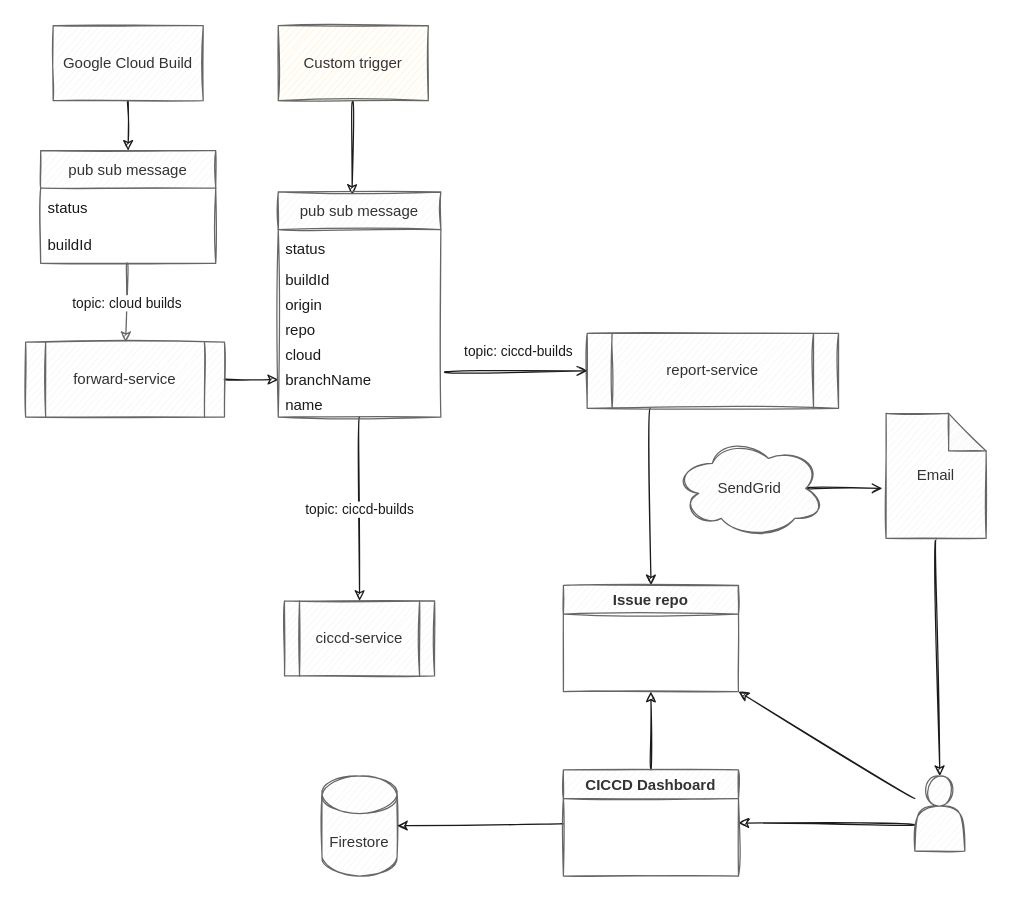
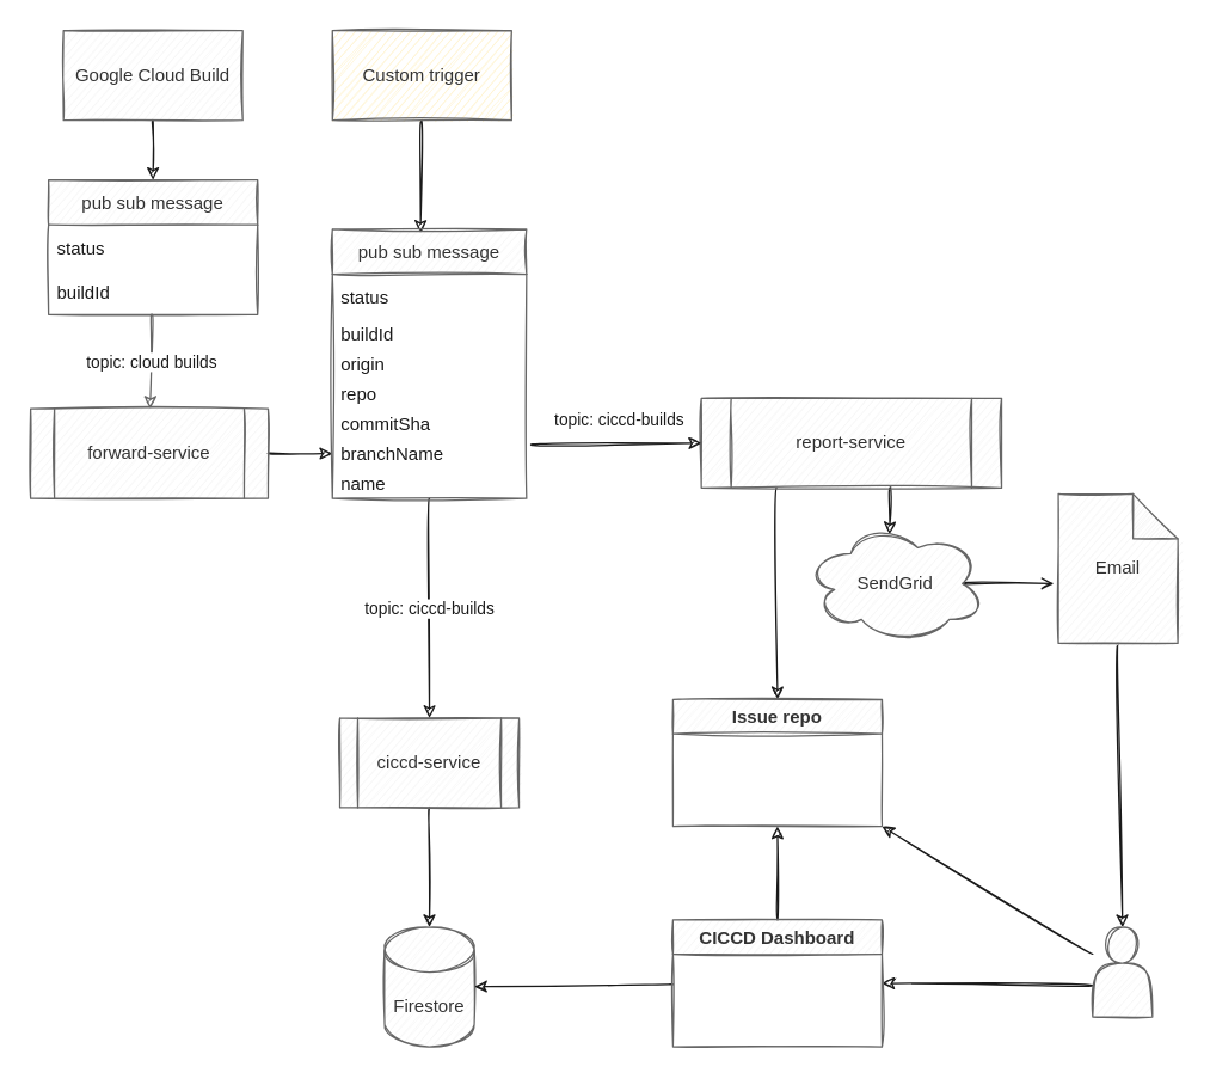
  <mxCell id="0" />
  <mxCell id="1" parent="0" />
  <mxCell id="2" style="edgeStyle=none;html=1;exitX=0.5;exitY=1;exitDx=0;exitDy=0;exitPerimeter=0;entryX=0.5;entryY=0;entryDx=0;entryDy=0;sketch=1;curved=1;rounded=0;strokeColor=#1A1A1A;" parent="1" source="3" target="35" edge="1"><mxGeometry relative="1" as="geometry" /></mxCell>
  <mxCell id="3" value="Email" style="shape=note;whiteSpace=wrap;html=1;backgroundOutline=1;darkOpacity=0.05;sketch=1;rounded=0;fillColor=#f5f5f5;fontColor=#333333;strokeColor=#666666;" parent="1" vertex="1"><mxGeometry x="708" y="330" width="80" height="100" as="geometry" /></mxCell>
  <mxCell id="4" style="edgeStyle=none;html=1;exitX=0.5;exitY=1;exitDx=0;exitDy=0;entryX=0.5;entryY=0;entryDx=0;entryDy=0;sketch=1;curved=1;rounded=0;strokeColor=#1A1A1A;" parent="1" source="5" edge="1"><mxGeometry relative="1" as="geometry"><mxPoint x="102" y="120" as="targetPoint" /></mxGeometry></mxCell>
  <mxCell id="5" value="Google Cloud Build" style="rounded=0;whiteSpace=wrap;html=1;sketch=1;fillColor=#f5f5f5;fontColor=#333333;strokeColor=#666666;" parent="1" vertex="1"><mxGeometry x="42" y="20" width="120" height="60" as="geometry" /></mxCell>
  <mxCell id="6" style="edgeStyle=none;html=1;sketch=1;curved=1;rounded=0;strokeColor=#1A1A1A;exitX=1;exitY=0.5;exitDx=0;exitDy=0;entryX=0;entryY=0.5;entryDx=0;entryDy=0;" parent="1" source="7" target="21" edge="1"><mxGeometry relative="1" as="geometry"><mxPoint x="215" y="300" as="targetPoint" /></mxGeometry></mxCell>
  <mxCell id="7" value="forward-service" style="shape=process;whiteSpace=wrap;html=1;backgroundOutline=1;sketch=1;rounded=0;fillColor=#f5f5f5;fontColor=#333333;strokeColor=#666666;" parent="1" vertex="1"><mxGeometry x="20" y="273" width="159" height="60" as="geometry" /></mxCell>
+ <mxCell id="8" style="edgeStyle=none;html=1;entryX=0.467;entryY=0.088;entryDx=0;entryDy=0;entryPerimeter=0;sketch=1;curved=1;rounded=0;strokeColor=#1A1A1A;exitX=0.631;exitY=0.995;exitDx=0;exitDy=0;exitPerimeter=0;" parent="1" source="37" target="24" edge="1"><mxGeometry relative="1" as="geometry" /></mxCell>
+ <mxCell id="9" style="edgeStyle=none;html=1;exitX=0.5;exitY=1;exitDx=0;exitDy=0;entryX=0.5;entryY=0;entryDx=0;entryDy=0;entryPerimeter=0;sketch=1;curved=1;rounded=0;strokeColor=#1A1A1A;" parent="1" source="11" target="29" edge="1"><mxGeometry relative="1" as="geometry" /></mxCell>
  <mxCell id="10" style="edgeStyle=none;html=1;entryX=0.5;entryY=0;entryDx=0;entryDy=0;sketch=1;curved=1;rounded=0;strokeColor=#1A1A1A;exitX=0.25;exitY=1;exitDx=0;exitDy=0;fontStyle=0" parent="1" source="37" target="36" edge="1"><mxGeometry relative="1" as="geometry" /></mxCell>
  <mxCell id="11" value="ciccd-service" style="shape=process;whiteSpace=wrap;html=1;backgroundOutline=1;sketch=1;rounded=0;fillColor=#f5f5f5;fontColor=#333333;strokeColor=#666666;" parent="1" vertex="1"><mxGeometry x="227" y="480" width="120" height="60" as="geometry" /></mxCell>
  <mxCell id="12" style="edgeStyle=none;html=1;entryX=0.454;entryY=0.013;entryDx=0;entryDy=0;entryPerimeter=0;sketch=1;curved=1;rounded=0;strokeColor=#1A1A1A;" parent="1" source="13" target="15" edge="1"><mxGeometry relative="1" as="geometry" /></mxCell>
  <mxCell id="13" value="Custom trigger" style="rounded=0;whiteSpace=wrap;html=1;sketch=1;fillColor=#fff2cc;fontColor=#333333;strokeColor=#666666;" parent="1" vertex="1"><mxGeometry x="222" y="20" width="120" height="60" as="geometry" /></mxCell>
  <mxCell id="14" value="&lt;meta charset=&quot;utf-8&quot;&gt;&lt;span style=&quot;font-family: helvetica; font-size: 11px; font-style: normal; font-weight: 400; letter-spacing: normal; text-align: center; text-indent: 0px; text-transform: none; word-spacing: 0px; display: inline; float: none;&quot;&gt;topic: ciccd-builds&lt;/span&gt;" style="edgeStyle=none;html=1;entryX=0.5;entryY=0;entryDx=0;entryDy=0;sketch=1;curved=1;rounded=0;strokeColor=#1A1A1A;labelBackgroundColor=#FFFFFF;fontColor=#1A1A1A;" parent="1" source="15" target="11" edge="1"><mxGeometry relative="1" as="geometry" /></mxCell>
  <mxCell id="15" value="pub sub message" style="swimlane;fontStyle=0;childLayout=stackLayout;horizontal=1;startSize=30;horizontalStack=0;resizeParent=1;resizeParentMax=0;resizeLast=0;collapsible=1;marginBottom=0;sketch=1;rounded=0;fillColor=#f5f5f5;fontColor=#333333;strokeColor=#666666;" parent="1" vertex="1"><mxGeometry x="222" y="153" width="130" height="180" as="geometry"><mxRectangle x="240" y="255" width="130" height="30" as="alternateBounds" /></mxGeometry></mxCell>
  <mxCell id="16" value="status" style="text;strokeColor=none;fillColor=none;align=left;verticalAlign=middle;spacingLeft=4;spacingRight=4;overflow=hidden;points=[[0,0.5],[1,0.5]];portConstraint=eastwest;rotatable=0;sketch=1;rounded=0;fontColor=#1A1A1A;" parent="15" vertex="1"><mxGeometry y="30" width="130" height="30" as="geometry" /></mxCell>
  <mxCell id="17" value="buildId  " style="text;strokeColor=none;fillColor=none;align=left;verticalAlign=middle;spacingLeft=4;spacingRight=4;overflow=hidden;points=[[0,0.5],[1,0.5]];portConstraint=eastwest;rotatable=0;sketch=1;rounded=0;fontColor=#1A1A1A;" parent="15" vertex="1"><mxGeometry y="60" width="130" height="20" as="geometry" /></mxCell>
  <mxCell id="18" value="origin" style="text;strokeColor=none;fillColor=none;align=left;verticalAlign=middle;spacingLeft=4;spacingRight=4;overflow=hidden;points=[[0,0.5],[1,0.5]];portConstraint=eastwest;rotatable=0;sketch=1;rounded=0;fontColor=#1A1A1A;" parent="15" vertex="1"><mxGeometry y="80" width="130" height="20" as="geometry" /></mxCell>
  <mxCell id="19" value="repo" style="text;strokeColor=none;fillColor=none;align=left;verticalAlign=middle;spacingLeft=4;spacingRight=4;overflow=hidden;points=[[0,0.5],[1,0.5]];portConstraint=eastwest;rotatable=0;sketch=1;rounded=0;fontColor=#1A1A1A;" parent="15" vertex="1"><mxGeometry y="100" width="130" height="20" as="geometry" /></mxCell>
- <mxCell id="20" value="cloud" style="text;strokeColor=none;fillColor=none;align=left;verticalAlign=middle;spacingLeft=4;spacingRight=4;overflow=hidden;points=[[0,0.5],[1,0.5]];portConstraint=eastwest;rotatable=0;sketch=1;rounded=0;fontColor=#1A1A1A;" parent="15" vertex="1"><mxGeometry y="120" width="130" height="20" as="geometry" /></mxCell>
+ <mxCell id="20" value="commitSha" style="text;strokeColor=none;fillColor=none;align=left;verticalAlign=middle;spacingLeft=4;spacingRight=4;overflow=hidden;points=[[0,0.5],[1,0.5]];portConstraint=eastwest;rotatable=0;sketch=1;rounded=0;fontColor=#1A1A1A;" parent="15" vertex="1"><mxGeometry y="120" width="130" height="20" as="geometry" /></mxCell>
  <mxCell id="21" value="branchName" style="text;strokeColor=none;fillColor=none;align=left;verticalAlign=middle;spacingLeft=4;spacingRight=4;overflow=hidden;points=[[0,0.5],[1,0.5]];portConstraint=eastwest;rotatable=0;sketch=1;rounded=0;fontColor=#1A1A1A;" parent="15" vertex="1"><mxGeometry y="140" width="130" height="20" as="geometry" /></mxCell>
  <mxCell id="22" value="name" style="text;strokeColor=none;fillColor=none;align=left;verticalAlign=middle;spacingLeft=4;spacingRight=4;overflow=hidden;points=[[0,0.5],[1,0.5]];portConstraint=eastwest;rotatable=0;sketch=1;rounded=0;fontColor=#1A1A1A;" parent="15" vertex="1"><mxGeometry y="160" width="130" height="20" as="geometry" /></mxCell>
  <mxCell id="23" style="edgeStyle=none;html=1;exitX=0.875;exitY=0.5;exitDx=0;exitDy=0;exitPerimeter=0;entryX=-0.037;entryY=0.6;entryDx=0;entryDy=0;entryPerimeter=0;sketch=1;curved=1;rounded=0;strokeColor=#1A1A1A;endArrow=open;" parent="1" source="24" target="3" edge="1"><mxGeometry relative="1" as="geometry" /></mxCell>
  <mxCell id="24" value="SendGrid" style="ellipse;shape=cloud;whiteSpace=wrap;html=1;sketch=1;rounded=0;fillColor=#f5f5f5;strokeColor=#666666;fontColor=#333333;" parent="1" vertex="1"><mxGeometry x="539" y="350" width="120" height="80" as="geometry" /></mxCell>
  <mxCell id="25" value="topic: cloud builds" style="edgeStyle=none;html=1;sketch=1;curved=1;rounded=0;fillColor=#f5f5f5;strokeColor=#666666;labelBackgroundColor=#FFFFFF;fontColor=#1A1A1A;" parent="1" source="26" target="7" edge="1"><mxGeometry relative="1" as="geometry" /></mxCell>
  <mxCell id="26" value="pub sub message" style="swimlane;fontStyle=0;childLayout=stackLayout;horizontal=1;startSize=30;horizontalStack=0;resizeParent=1;resizeParentMax=0;resizeLast=0;collapsible=1;marginBottom=0;sketch=1;rounded=0;fillColor=#f5f5f5;fontColor=#333333;strokeColor=#666666;" parent="1" vertex="1"><mxGeometry x="32" y="120" width="140" height="90" as="geometry" /></mxCell>
  <mxCell id="27" value="status" style="text;strokeColor=none;fillColor=none;align=left;verticalAlign=middle;spacingLeft=4;spacingRight=4;overflow=hidden;points=[[0,0.5],[1,0.5]];portConstraint=eastwest;rotatable=0;sketch=1;rounded=0;fontColor=#1A1A1A;" parent="26" vertex="1"><mxGeometry y="30" width="140" height="30" as="geometry" /></mxCell>
  <mxCell id="28" value="buildId" style="text;strokeColor=none;fillColor=none;align=left;verticalAlign=middle;spacingLeft=4;spacingRight=4;overflow=hidden;points=[[0,0.5],[1,0.5]];portConstraint=eastwest;rotatable=0;sketch=1;rounded=0;fontColor=#1A1A1A;" parent="26" vertex="1"><mxGeometry y="60" width="140" height="30" as="geometry" /></mxCell>
  <mxCell id="29" value="Firestore" style="shape=cylinder3;whiteSpace=wrap;html=1;boundedLbl=1;backgroundOutline=1;size=15;sketch=1;rounded=0;fillColor=#f5f5f5;fontColor=#333333;strokeColor=#666666;" parent="1" vertex="1"><mxGeometry x="257" y="620" width="60" height="80" as="geometry" /></mxCell>
  <mxCell id="30" style="edgeStyle=none;html=1;entryX=1;entryY=0.5;entryDx=0;entryDy=0;exitX=0;exitY=0.65;exitDx=0;exitDy=0;exitPerimeter=0;sketch=1;curved=1;rounded=0;strokeColor=#1A1A1A;" parent="1" source="35" target="33" edge="1"><mxGeometry relative="1" as="geometry"><mxPoint x="522" y="670" as="targetPoint" /><mxPoint x="612" y="660" as="sourcePoint" /></mxGeometry></mxCell>
  <mxCell id="31" style="edgeStyle=none;html=1;sketch=1;curved=1;rounded=0;strokeColor=#1A1A1A;" parent="1" source="33" target="29" edge="1"><mxGeometry relative="1" as="geometry" /></mxCell>
  <mxCell id="32" style="edgeStyle=none;curved=1;sketch=1;html=1;entryX=0.5;entryY=1;entryDx=0;entryDy=0;labelBackgroundColor=#FFFFFF;fontColor=#1A1A1A;strokeColor=#1A1A1A;" parent="1" source="33" target="36" edge="1"><mxGeometry relative="1" as="geometry" /></mxCell>
  <mxCell id="33" value="CICCD Dashboard" style="swimlane;startSize=23;sketch=1;rounded=0;fillColor=#f5f5f5;fontColor=#333333;strokeColor=#666666;" parent="1" vertex="1"><mxGeometry x="450" y="615" width="140" height="85" as="geometry" /></mxCell>
  <mxCell id="34" style="edgeStyle=none;html=1;entryX=1;entryY=1;entryDx=0;entryDy=0;sketch=1;curved=1;rounded=0;strokeColor=#1A1A1A;" parent="1" source="35" target="36" edge="1"><mxGeometry relative="1" as="geometry" /></mxCell>
  <mxCell id="35" value="" style="shape=actor;whiteSpace=wrap;html=1;sketch=1;rounded=0;fillColor=#f5f5f5;fontColor=#333333;strokeColor=#666666;" parent="1" vertex="1"><mxGeometry x="731" y="620" width="40" height="60" as="geometry" /></mxCell>
  <mxCell id="36" value="Issue repo" style="swimlane;startSize=23;sketch=1;rounded=0;fillColor=#f5f5f5;fontColor=#333333;strokeColor=#666666;" parent="1" vertex="1"><mxGeometry x="450" y="467.5" width="140" height="85" as="geometry" /></mxCell>
  <mxCell id="37" value="report-service" style="shape=process;whiteSpace=wrap;html=1;backgroundOutline=1;sketch=1;rounded=0;fillColor=#f5f5f5;fontColor=#333333;strokeColor=#666666;" parent="1" vertex="1"><mxGeometry x="469" y="266" width="201" height="60" as="geometry" /></mxCell>
- <mxCell id="38" value="&lt;meta charset=&quot;utf-8&quot;&gt;&lt;span style=&quot;font-family: helvetica; font-size: 11px; font-style: normal; font-weight: 400; letter-spacing: normal; text-align: center; text-indent: 0px; text-transform: none; word-spacing: 0px; display: inline; float: none;&quot;&gt;topic: ciccd-builds&lt;/span&gt;" style="edgeStyle=none;html=1;sketch=1;curved=1;rounded=0;strokeColor=#1A1A1A;labelBackgroundColor=#FFFFFF;fontColor=#1A1A1A;exitX=1.023;exitY=0.2;exitDx=0;exitDy=0;exitPerimeter=0;entryX=0;entryY=0.5;entryDx=0;entryDy=0;endArrow=open;" parent="1" source="21" target="37" edge="1"><mxGeometry x="0.036" y="15" relative="1" as="geometry"><mxPoint x="297" y="445" as="sourcePoint" /><mxPoint x="497" y="297" as="targetPoint" /><mxPoint as="offset" /></mxGeometry></mxCell>
+ <mxCell id="38" value="&lt;meta charset=&quot;utf-8&quot;&gt;&lt;span style=&quot;font-family: helvetica; font-size: 11px; font-style: normal; font-weight: 400; letter-spacing: normal; text-align: center; text-indent: 0px; text-transform: none; word-spacing: 0px; display: inline; float: none;&quot;&gt;topic: ciccd-builds&lt;/span&gt;" style="edgeStyle=none;html=1;sketch=1;curved=1;rounded=0;strokeColor=#1A1A1A;labelBackgroundColor=#FFFFFF;fontColor=#1A1A1A;exitX=1.023;exitY=0.2;exitDx=0;exitDy=0;exitPerimeter=0;entryX=0;entryY=0.5;entryDx=0;entryDy=0;" parent="1" source="21" target="37" edge="1"><mxGeometry x="0.036" y="15" relative="1" as="geometry"><mxPoint x="297" y="445" as="sourcePoint" /><mxPoint x="497" y="297" as="targetPoint" /><mxPoint as="offset" /></mxGeometry></mxCell>
